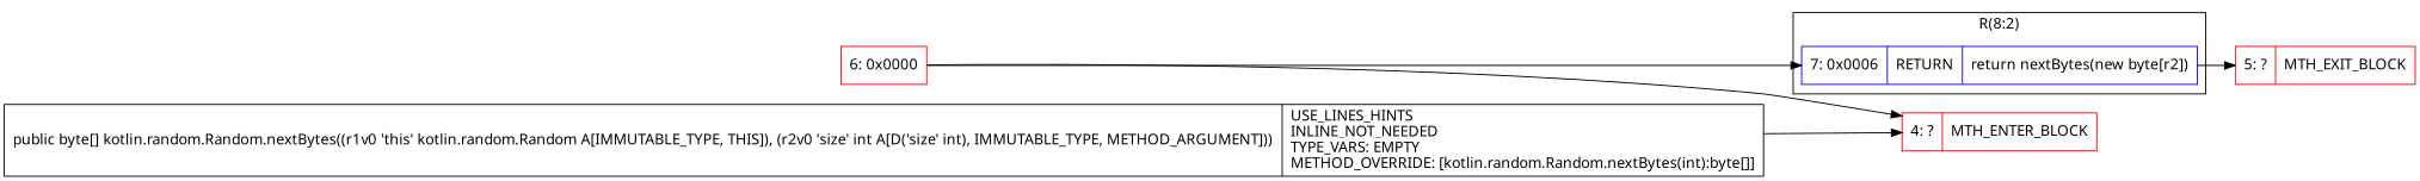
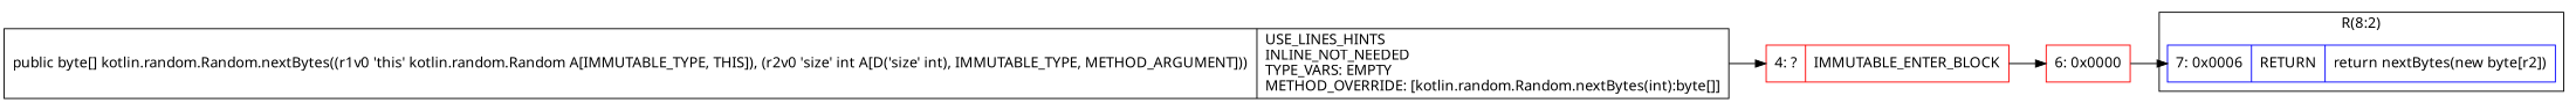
  digraph {
    fontname="Noto Sans"
    rankdir=LR
    node [color=red fontname="Noto Sans" shape=record]
    edge [fontname="Noto Sans"]
    n1 [color=blue label="{7\:\ 0x0006|RETURN\l|return nextBytes(new byte[r2])\l}"]
-   n2 [label="{5\:\ ?|MTH_EXIT_BLOCK\l}"]
-   n3 [label="{4\:\ ?|MTH_ENTER_BLOCK\l}"]
+   n3 [label="{4\:\ ?|IMMUTABLE_ENTER_BLOCK\l}"]
    n4 [label="{6\:\ 0x0000}"]
    n5 [label="{public byte[] kotlin.random.Random.nextBytes((r1v0 'this' kotlin.random.Random A[IMMUTABLE_TYPE, THIS]), (r2v0 'size' int A[D('size' int), IMMUTABLE_TYPE, METHOD_ARGUMENT]))  | USE_LINES_HINTS\lINLINE_NOT_NEEDED\lTYPE_VARS: EMPTY\lMETHOD_OVERRIDE: [kotlin.random.Random.nextBytes(int):byte[]]\l}" color=""]
    subgraph cluster_1 {
      label="R(8:2)"
      n1
    }
-   n1 -> n2
-   n4 -> n3
+   n3 -> n4
    n4 -> n1
    n5 -> n3
  }
